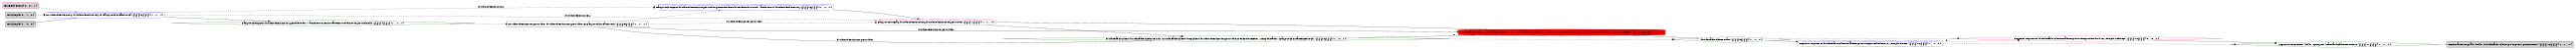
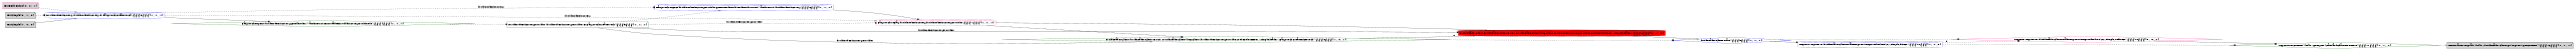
  digraph {
    rankdir=LR
    node [color=darkgreen fillcolor=white shape=diamond style=filled]
    edge [arrowhead=onormal style=dashed]
    n1 [color=deeppink label="Request request = druidLeaderClient.makeRequest(HttpMethod.POST,\"/simple/redirect\")@@@10@@@['0', '0', '1']"]
    n2 [label="request.setContent(\"hello\".getBytes(StandardCharsets.UTF_8))@@@11@@@['1', '1', '1']"]
    n3 [color=black fillcolor=lightgray label="Assert.assertEquals(\"hello\",druidLeaderClient.go(request).getContent())@@@12@@@['1', '1', '1']" shape=note]
    n4 [label="DruidNodeDiscoveryProvider druidNodeDiscoveryProvider = EasyMock.createMock()@@@5@@@['1', '1', '1']" shape=note]
    n5 [label="DruidLeaderClient druidLeaderClient = new DruidLeaderClient(httpClient,druidNodeDiscoveryProvider,NodeRole.PEON,\"/simple/leader\",EasyMock.createNiceMock())@@@8@@@['1', '0', '1']"]
    n6 [color=blue label="EasyMock.expect(druidNodeDiscoveryProvider.getForNodeRole(NodeRole.PEON)).andReturn(druidNodeDiscovery)@@@6@@@['1', '1', '1']" shape=cylinder]
    n7 [color=black fillcolor=red label="DruidLeaderClient druidLeaderClient = new DruidLeaderClient(httpClient,druidNodeDiscoveryProvider,NodeRole.PEON,\"/simple/leader\")@@@8@@@['0', '1', '0']" shape=cylinder]
    n8 [color=deeppink label="EasyMock.replay(druidNodeDiscovery,druidNodeDiscoveryProvider)@@@7@@@['1', '1', '1']" shape=cylinder]
-   n9 [label="druidLeaderClient.start()@@@9@@@['1', '1', '1']"]
+   n9 [color=blue label="druidLeaderClient.start()@@@9@@@['1', '1', '1']"]
    n10 [color=blue label="Request request = druidLeaderClient.makeRequest(HttpMethod.POST,\"/simple/direct\")@@@10@@@['1', '1', '0']" shape=cylinder]
    n11 [label="EasyMock.expect(druidNodeDiscovery.getAllNodes()).andReturn(ImmutableList.of(discoveryDruidNode))@@@4@@@['1', '1', '1']"]
    n12 [color=deeppink fillcolor=lightgray label="testRedirection['0', '0', '1']" shape=note]
    n13 [color=blue label="DruidNodeDiscovery druidNodeDiscovery = EasyMock.createMock()@@@3@@@['1', '1', '1']" shape=cylinder]
    n14 [color=black fillcolor=lightgray label="testSimple['0', '1', '0']" shape=note]
-   n15 [color=black fillcolor=lightgray label="testSimple['1', '0', '0']" shape=cylinder]
+   n15 [color=black fillcolor=lightgray label="testSimple['1', '0', '0']" shape=note]
    n1 -> n2 [arrowhead=box style=solid]
    n2 -> n3
    n4 -> n5 [label=druidNodeDiscoveryProvider style=solid]
    n4 -> n6
    n4 -> n7 [arrowhead=dot label=druidNodeDiscoveryProvider style=solid]
    n4 -> n8 [arrowhead=dot label=druidNodeDiscoveryProvider]
    n5 -> n7 [label=0 style=solid]
    n5 -> n9 [arrowhead=box]
    n6 -> n8 [arrowhead=dot style=solid]
    n7 -> n9 [style=solid]
    n8 -> n5 [arrowhead=box style=solid]
    n8 -> n7 [style=solid]
    n9 -> n1 [arrowhead=dot]
    n9 -> n10 [arrowhead=dot style=solid]
    n10 -> n1 [arrowhead=box label=0]
    n10 -> n2 [arrowhead=dot]
    n11 -> n4 [arrowhead=dot]
    n12 -> n13
    n13 -> n6 [arrowhead=box label=druidNodeDiscovery]
    n13 -> n8 [label=druidNodeDiscovery]
    n13 -> n11 [arrowhead=dot style=solid]
    n14 -> n13 [arrowhead=box]
    n15 -> n13 [style=solid]
  }
